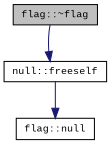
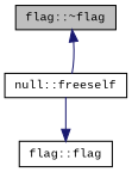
  digraph {
    fontname="Liberation Mono"
    rankdir=TB
    node [color=black fillcolor=white fontname="Liberation Mono" fontsize=10 shape=record style=filled]
    edge [color=midnightblue fontname="Liberation Mono" fontsize=10 labelfontname=Helvetica labelfontsize=10 style=solid]
    n1 [fillcolor=grey75 fontcolor=black height=0.2 label="flag::~flag" width=0.4]
    n2 [height=0.2 label="null::freeself" width=0.4]
-   n3 [height=0.2 label="flag::null" width=0.4]
-   n1 -> n2
+   n3 [height=0.2 label="flag::flag" width=0.4]
+   n2 -> n1
    n2 -> n3
  }
